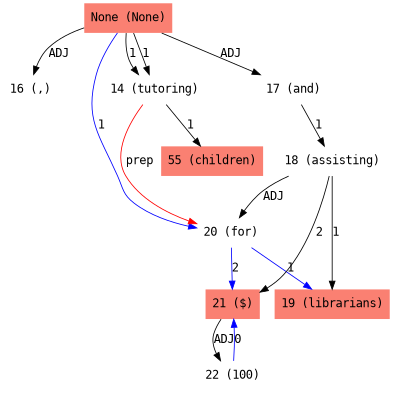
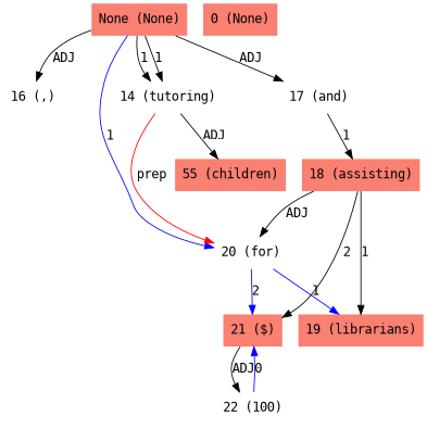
  digraph {
    fontname="DejaVu Sans Mono"
    node [color=blue fillcolor=white fontname="DejaVu Sans Mono" shape=plaintext style=filled]
    edge [dir=forward fontname="DejaVu Sans Mono"]
    n1 [color=darkgreen fillcolor=salmon label="None (None)"]
    n2 [label="16 (,)"]
    n3 [label="17 (and)"]
    n4 [label="14 (tutoring)"]
    n5 [label="20 (for)"]
-   n6 [color=darkgreen label="18 (assisting)"]
+   n6 [color=darkgreen fillcolor=salmon label="18 (assisting)"]
    n7 [color=darkgreen fillcolor=salmon label="55 (children)"]
    n8 [color=darkgreen fillcolor=salmon label="19 (librarians)"]
    n9 [fillcolor=salmon label="21 ($)"]
+   n10 [fillcolor=salmon label="0 (None)"]
    n11 [color=darkgreen label="22 (100)"]
    n1 -> n2 [label=ADJ]
    n1 -> n3 [label=ADJ]
    n1 -> n4 [label=1]
    n1 -> n4 [label=1]
    n1 -> n5 [color=blue label=1]
    n3 -> n6 [label=1]
    n4 -> n5 [color=red label=prep]
-   n4 -> n7 [label=1]
+   n4 -> n7 [label=ADJ]
    n5 -> n8 [color=blue label=1]
    n5 -> n9 [color=blue label=2]
    n6 -> n5 [label=ADJ]
    n6 -> n8 [label=1]
    n6 -> n9 [label=2]
    n9 -> n11 [label=ADJ]
    n11 -> n9 [color=blue label=0]
  }
